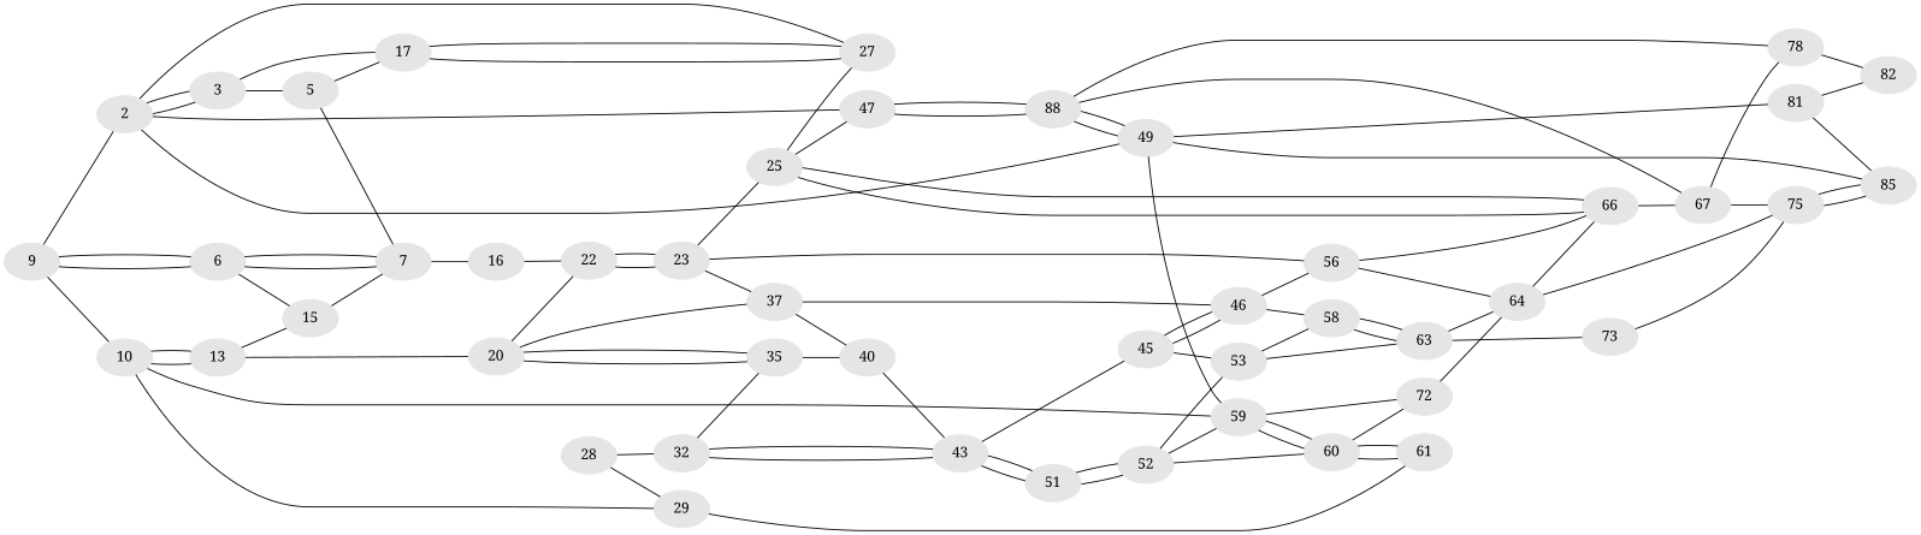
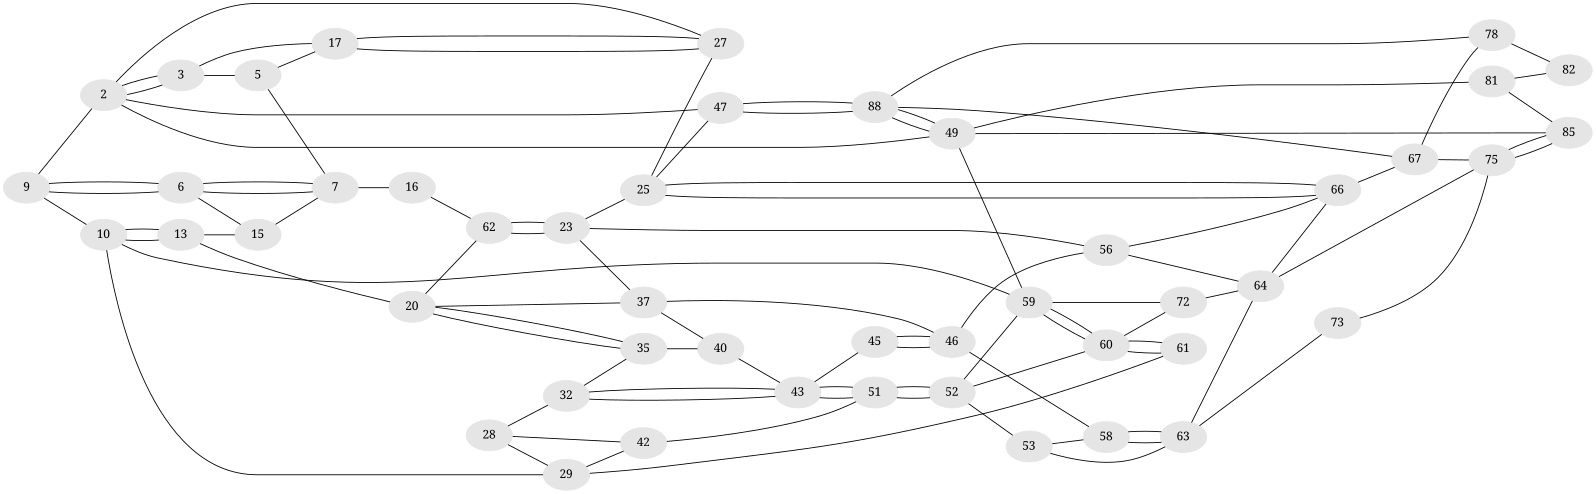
  graph {
    fontname="Noto Serif"
    rankdir=LR
    node [color=gray90 fontname="Noto Serif" style=filled]
    edge [fontname="Noto Serif"]
    n1 [label=9]
    2 [super="+36"]
    6 [super="+12"]
    10 [super="+11"]
    3 [super="+4"]
    27
    47
    49 [super="+50"]
    7 [super="+8"]
    15
    13 [super="+14"]
    29 [super="+41"]
    59
    5 [super="+9"]
    17 [super="+18"]
    n16 [label=88 super="+68"]
    81 [super="+84"]
    85
    16 [super="+19"]
-   22
+   22 [label=62]
    20 [super="+21"]
+   42
    61
    60 [super="+71"]
    72 [super="+80"]
    35 [super="+39"]
    37 [super="+38"]
    23 [super="+24"]
    40
    46 [super="+55"]
    25 [super="+26"]
    56 [super="+57"]
    66 [super="+69"]
    64 [super="+70"]
    67 [super="+77"]
    28 [super="+31"]
    32 [super="+33"]
    43 [super="+44"]
    51
    45
    58
    52 [super="+62"]
    53 [super="+54"]
    63 [super="+65"]
    78 [super="+79"]
    75 [super="+76"]
    82 [super="+83"]
    73 [super="+74"]
    n1 -- 2
    n1 -- 6
    n1 -- 6
    n1 -- 10
    2 -- 3
    2 -- 3
    2 -- 27
    2 -- 47
    2 -- 49
    6 -- 7
    6 -- 7
    6 -- 15
    10 -- 13
    10 -- 13
    10 -- 29
    10 -- 59
    3 -- 5
    3 -- 17 [weight=2]
    47 -- n16
    47 -- n16
    49 -- 59
    49 -- 81
    49 -- 85
    7 -- 16 [weight=2]
    15 -- 7
    13 -- 15
    13 -- 20
+   29 -- 42
    29 -- 61
    59 -- 60
    59 -- 60
    59 -- 72
    5 -- 7
    5 -- 17
    17 -- 27
    17 -- 27
    n16 -- 49
    n16 -- 49
    n16 -- 67
    n16 -- 78
    81 -- 85
    81 -- 82 [weight=2]
    16 -- 22
    22 -- 23
    22 -- 23
    20 -- 22
    20 -- 35
    20 -- 35
    20 -- 37
+   42 -- 51
    60 -- 61
    60 -- 61
    60 -- 72
    72 -- 64 [weight=2]
    35 -- 40
    37 -- 40
    37 -- 46
    23 -- 37
    23 -- 25
    23 -- 56
    40 -- 43
    46 -- 56
    46 -- 58
    25 -- 27
    25 -- 47
    25 -- 66
    25 -- 66
    56 -- 66
    56 -- 64
    66 -- 67
    64 -- 66
    64 -- 75
    67 -- 78
    67 -- 75
    28 -- 29
+   28 -- 42
    28 -- 32
    32 -- 35
    32 -- 43
    32 -- 43
    43 -- 51
    43 -- 51
    43 -- 45
    51 -- 52
    51 -- 52
    45 -- 46
    45 -- 46
-   45 -- 53
    58 -- 63
    58 -- 63
    52 -- 59
    52 -- 60
    52 -- 53
    53 -- 58
    53 -- 63
    63 -- 64
    63 -- 73
    78 -- 82 [weight=2]
    75 -- 85
    75 -- 85
    73 -- 75
  }
